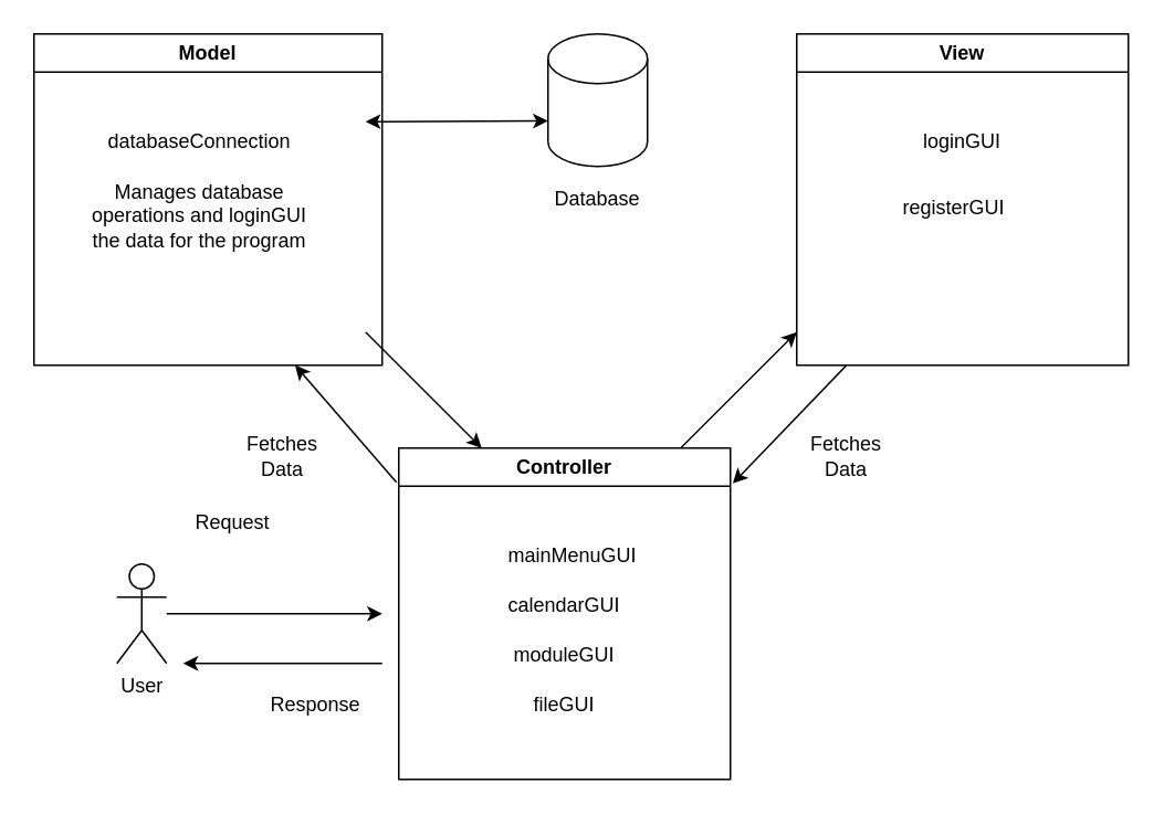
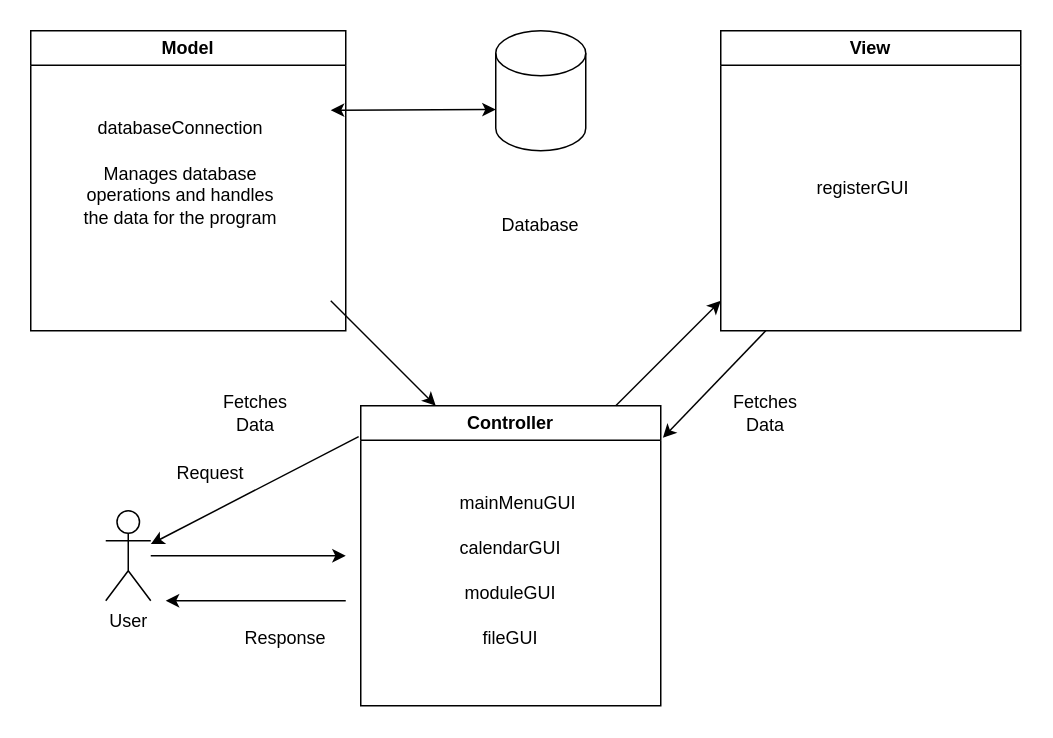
  <mxCell id="0" />
  <mxCell id="1" parent="0" />
  <mxCell id="2" value="Model" style="swimlane;whiteSpace=wrap;html=1;startSize=23;" parent="1" vertex="1"><mxGeometry x="20" y="20" width="210" height="200" as="geometry" /></mxCell>
  <mxCell id="3" value="databaseConnection" style="text;html=1;strokeColor=none;fillColor=none;align=center;verticalAlign=middle;whiteSpace=wrap;rounded=0;" parent="2" vertex="1"><mxGeometry x="70" y="50" width="60" height="30" as="geometry" /></mxCell>
- <mxCell id="4" value="Manages database operations and loginGUI the data for the program" style="text;html=1;strokeColor=none;fillColor=none;align=center;verticalAlign=middle;whiteSpace=wrap;rounded=0;" parent="2" vertex="1"><mxGeometry x="30" y="80" width="140" height="60" as="geometry" /></mxCell>
+ <mxCell id="4" value="Manages database operations and handles the data for the program" style="text;html=1;strokeColor=none;fillColor=none;align=center;verticalAlign=middle;whiteSpace=wrap;rounded=0;" parent="2" vertex="1"><mxGeometry x="30" y="80" width="140" height="60" as="geometry" /></mxCell>
  <mxCell id="5" value="View" style="swimlane;whiteSpace=wrap;html=1;" parent="1" vertex="1"><mxGeometry x="480" y="20" width="200" height="200" as="geometry" /></mxCell>
- <mxCell id="6" value="loginGUI" style="text;html=1;strokeColor=none;fillColor=none;align=center;verticalAlign=middle;whiteSpace=wrap;rounded=0;" parent="5" vertex="1"><mxGeometry x="70" y="50" width="60" height="30" as="geometry" /></mxCell>
  <mxCell id="7" value="registerGUI" style="text;html=1;strokeColor=none;fillColor=none;align=center;verticalAlign=middle;whiteSpace=wrap;rounded=0;" parent="5" vertex="1"><mxGeometry x="65" y="90" width="60" height="30" as="geometry" /></mxCell>
  <mxCell id="8" value="Controller" style="swimlane;whiteSpace=wrap;html=1;" parent="1" vertex="1"><mxGeometry x="240" y="270" width="200" height="200" as="geometry" /></mxCell>
  <mxCell id="9" value="mainMenuGUI&lt;br&gt;" style="text;html=1;strokeColor=none;fillColor=none;align=center;verticalAlign=middle;whiteSpace=wrap;rounded=0;" parent="8" vertex="1"><mxGeometry x="70" y="50" width="70" height="30" as="geometry" /></mxCell>
  <mxCell id="10" value="calendarGUI" style="text;html=1;strokeColor=none;fillColor=none;align=center;verticalAlign=middle;whiteSpace=wrap;rounded=0;" parent="8" vertex="1"><mxGeometry x="70" y="80" width="60" height="30" as="geometry" /></mxCell>
  <mxCell id="11" value="moduleGUI" style="text;html=1;strokeColor=none;fillColor=none;align=center;verticalAlign=middle;whiteSpace=wrap;rounded=0;" parent="8" vertex="1"><mxGeometry x="70" y="110" width="60" height="30" as="geometry" /></mxCell>
  <mxCell id="12" value="fileGUI" style="text;html=1;strokeColor=none;fillColor=none;align=center;verticalAlign=middle;whiteSpace=wrap;rounded=0;" parent="8" vertex="1"><mxGeometry x="70" y="140" width="60" height="30" as="geometry" /></mxCell>
  <mxCell id="13" value="User" style="shape=umlActor;verticalLabelPosition=bottom;verticalAlign=top;html=1;outlineConnect=0;" parent="1" vertex="1"><mxGeometry x="70" y="340" width="30" height="60" as="geometry" /></mxCell>
  <mxCell id="14" value="" style="endArrow=classic;html=1;rounded=0;" parent="1" source="13" edge="1"><mxGeometry width="50" height="50" relative="1" as="geometry"><mxPoint x="120" y="290" as="sourcePoint" /><mxPoint x="230" y="370" as="targetPoint" /><Array as="points"><mxPoint x="160" y="370" /></Array></mxGeometry></mxCell>
  <mxCell id="15" value="" style="endArrow=classic;html=1;rounded=0;" parent="1" edge="1"><mxGeometry width="50" height="50" relative="1" as="geometry"><mxPoint x="230" y="400" as="sourcePoint" /><mxPoint x="110" y="400" as="targetPoint" /></mxGeometry></mxCell>
  <mxCell id="16" value="Request" style="text;html=1;strokeColor=none;fillColor=none;align=center;verticalAlign=middle;whiteSpace=wrap;rounded=0;" parent="1" vertex="1"><mxGeometry x="110" y="300" width="60" height="30" as="geometry" /></mxCell>
  <mxCell id="17" value="Response" style="text;html=1;strokeColor=none;fillColor=none;align=center;verticalAlign=middle;whiteSpace=wrap;rounded=0;" parent="1" vertex="1"><mxGeometry x="160" y="410" width="60" height="30" as="geometry" /></mxCell>
  <mxCell id="18" value="" style="shape=cylinder3;whiteSpace=wrap;html=1;boundedLbl=1;backgroundOutline=1;size=15;" parent="1" vertex="1"><mxGeometry x="330" y="20" width="60" height="80" as="geometry" /></mxCell>
- <mxCell id="19" value="Database" style="text;html=1;strokeColor=none;fillColor=none;align=center;verticalAlign=middle;whiteSpace=wrap;rounded=0;" parent="1" vertex="1"><mxGeometry x="330" y="105" width="60" height="30" as="geometry" /></mxCell>
- <mxCell id="20" value="" style="endArrow=classic;html=1;rounded=0;entryX=0.75;entryY=1;entryDx=0;entryDy=0;exitX=-0.007;exitY=0.103;exitDx=0;exitDy=0;exitPerimeter=0;" parent="1" source="8" target="2" edge="1"><mxGeometry width="50" height="50" relative="1" as="geometry"><mxPoint x="220" y="290" as="sourcePoint" /><mxPoint x="270" y="240" as="targetPoint" /></mxGeometry></mxCell>
+ <mxCell id="19" value="Database" style="text;html=1;strokeColor=none;fillColor=none;align=center;verticalAlign=middle;whiteSpace=wrap;rounded=0;" parent="1" vertex="1"><mxGeometry x="330" y="135" width="60" height="30" as="geometry" /></mxCell>
+ <mxCell id="20" value="" style="endArrow=classic;html=1;rounded=0;exitX=-0.007;exitY=0.103;exitDx=0;exitDy=0;exitPerimeter=0;" parent="1" source="8" target="13" edge="1"><mxGeometry width="50" height="50" relative="1" as="geometry"><mxPoint x="220" y="290" as="sourcePoint" /><mxPoint x="270" y="240" as="targetPoint" /></mxGeometry></mxCell>
  <mxCell id="21" value="" style="endArrow=classic;html=1;rounded=0;entryX=0.25;entryY=0;entryDx=0;entryDy=0;" parent="1" target="8" edge="1"><mxGeometry width="50" height="50" relative="1" as="geometry"><mxPoint x="220" y="200" as="sourcePoint" /><mxPoint x="270" y="150" as="targetPoint" /></mxGeometry></mxCell>
  <mxCell id="22" value="" style="endArrow=classic;html=1;rounded=0;" parent="1" edge="1"><mxGeometry width="50" height="50" relative="1" as="geometry"><mxPoint x="410" y="270" as="sourcePoint" /><mxPoint x="480" y="200" as="targetPoint" /></mxGeometry></mxCell>
  <mxCell id="23" value="" style="endArrow=classic;html=1;rounded=0;entryX=1.007;entryY=0.107;entryDx=0;entryDy=0;entryPerimeter=0;" parent="1" target="8" edge="1"><mxGeometry width="50" height="50" relative="1" as="geometry"><mxPoint x="510" y="220" as="sourcePoint" /><mxPoint x="530" y="240" as="targetPoint" /></mxGeometry></mxCell>
  <mxCell id="24" value="Fetches&lt;br&gt;Data" style="text;html=1;strokeColor=none;fillColor=none;align=center;verticalAlign=middle;whiteSpace=wrap;rounded=0;" parent="1" vertex="1"><mxGeometry x="140" y="260" width="60" height="30" as="geometry" /></mxCell>
  <mxCell id="25" value="Fetches&lt;br&gt;Data" style="text;html=1;strokeColor=none;fillColor=none;align=center;verticalAlign=middle;whiteSpace=wrap;rounded=0;" parent="1" vertex="1"><mxGeometry x="480" y="260" width="60" height="30" as="geometry" /></mxCell>
  <mxCell id="26" value="" style="endArrow=classic;startArrow=classic;html=1;rounded=0;entryX=0;entryY=0;entryDx=0;entryDy=52.5;entryPerimeter=0;" parent="1" target="18" edge="1"><mxGeometry width="50" height="50" relative="1" as="geometry"><mxPoint x="220" y="73" as="sourcePoint" /><mxPoint x="270" y="30" as="targetPoint" /></mxGeometry></mxCell>
